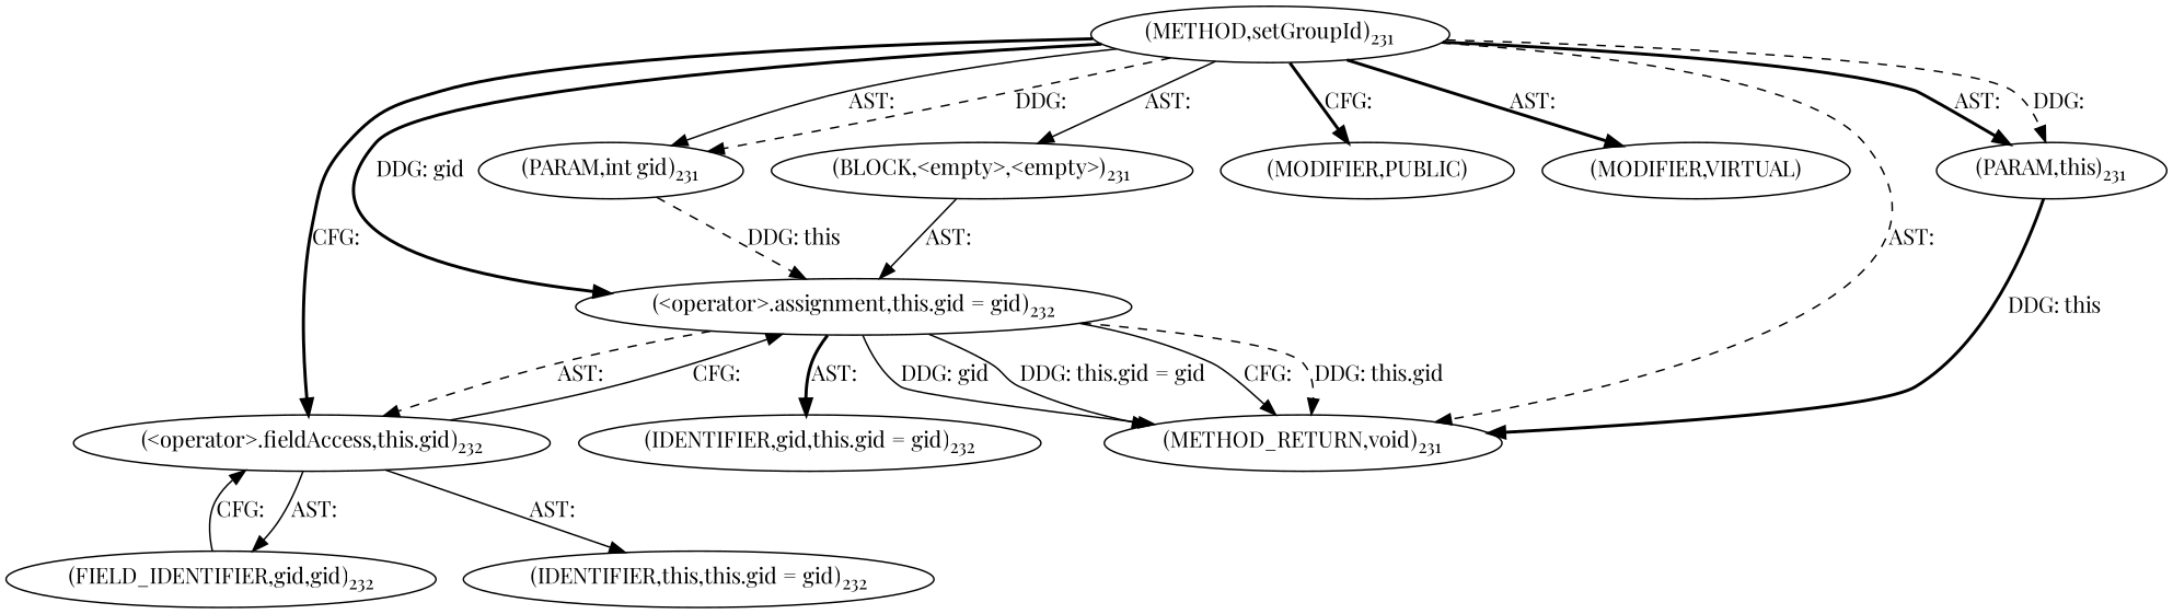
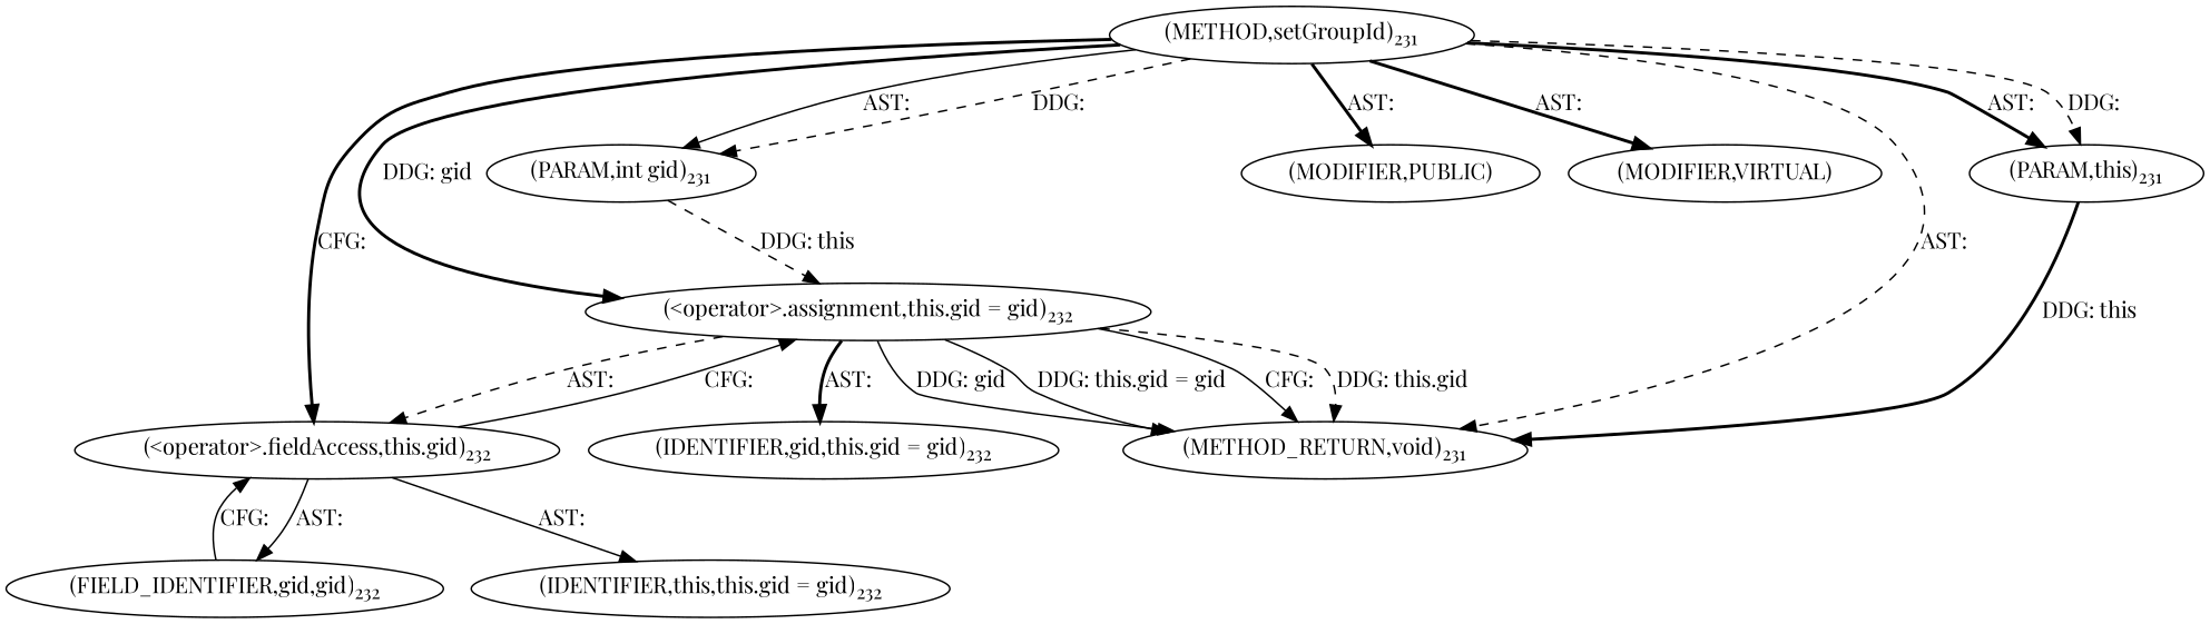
  digraph {
    fontname="Playfair Display"
    node [fontname="Playfair Display"]
    edge [fontname="Playfair Display" style=solid]
    n1 [label=<(METHOD,setGroupId)<SUB>231</SUB>>]
    n2 [label=<(PARAM,this)<SUB>231</SUB>>]
    n3 [label=<(PARAM,int gid)<SUB>231</SUB>>]
-   n4 [label=<(BLOCK,&lt;empty&gt;,&lt;empty&gt;)<SUB>231</SUB>>]
    n5 [label=<(&lt;operator&gt;.assignment,this.gid = gid)<SUB>232</SUB>>]
    n6 [label=<(MODIFIER,PUBLIC)>]
    n7 [label=<(MODIFIER,VIRTUAL)>]
    n8 [label=<(METHOD_RETURN,void)<SUB>231</SUB>>]
    n9 [label=<(&lt;operator&gt;.fieldAccess,this.gid)<SUB>232</SUB>>]
    n10 [label=<(IDENTIFIER,gid,this.gid = gid)<SUB>232</SUB>>]
    n11 [label=<(FIELD_IDENTIFIER,gid,gid)<SUB>232</SUB>>]
    n12 [label=<(IDENTIFIER,this,this.gid = gid)<SUB>232</SUB>>]
    n1 -> n2 [label="AST: " style=bold]
    n1 -> n2 [label="DDG: " style=dashed]
    n1 -> n3 [label="AST: "]
    n1 -> n3 [label="DDG: " style=dashed]
-   n1 -> n4 [label="AST: "]
    n1 -> n5 [label="DDG: gid" style=bold]
-   n1 -> n6 [label="CFG: " style=bold]
+   n1 -> n6 [label="AST: " style=bold]
    n1 -> n7 [label="AST: " style=bold]
    n1 -> n8 [label="AST: " style=dashed]
    n1 -> n9 [label="CFG: " style=bold]
    n2 -> n8 [label="DDG: this" style=bold]
    n3 -> n5 [label="DDG: this" style=dashed]
-   n4 -> n5 [label="AST: "]
    n5 -> n8 [label="CFG: "]
    n5 -> n8 [label="DDG: this.gid" style=dashed]
    n5 -> n8 [label="DDG: gid"]
    n5 -> n8 [label="DDG: this.gid = gid"]
    n5 -> n9 [label="AST: " style=dashed]
    n5 -> n10 [label="AST: " style=bold]
    n9 -> n5 [label="CFG: "]
    n9 -> n11 [label="AST: "]
    n9 -> n12 [label="AST: "]
    n11 -> n9 [label="CFG: "]
  }
